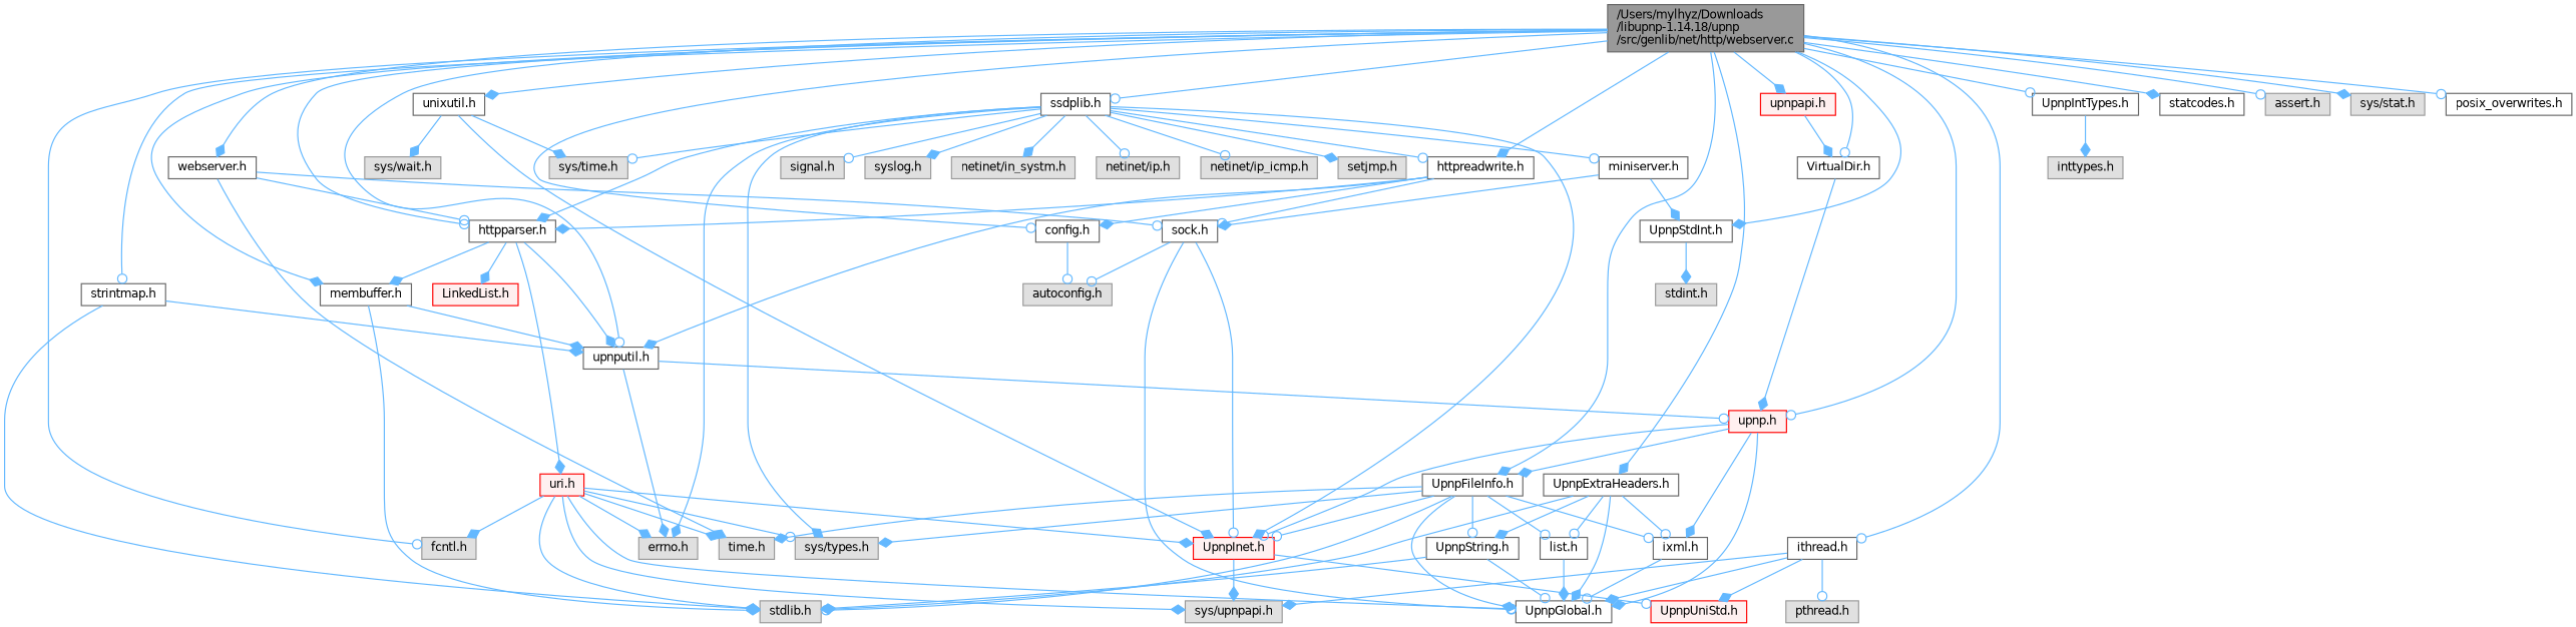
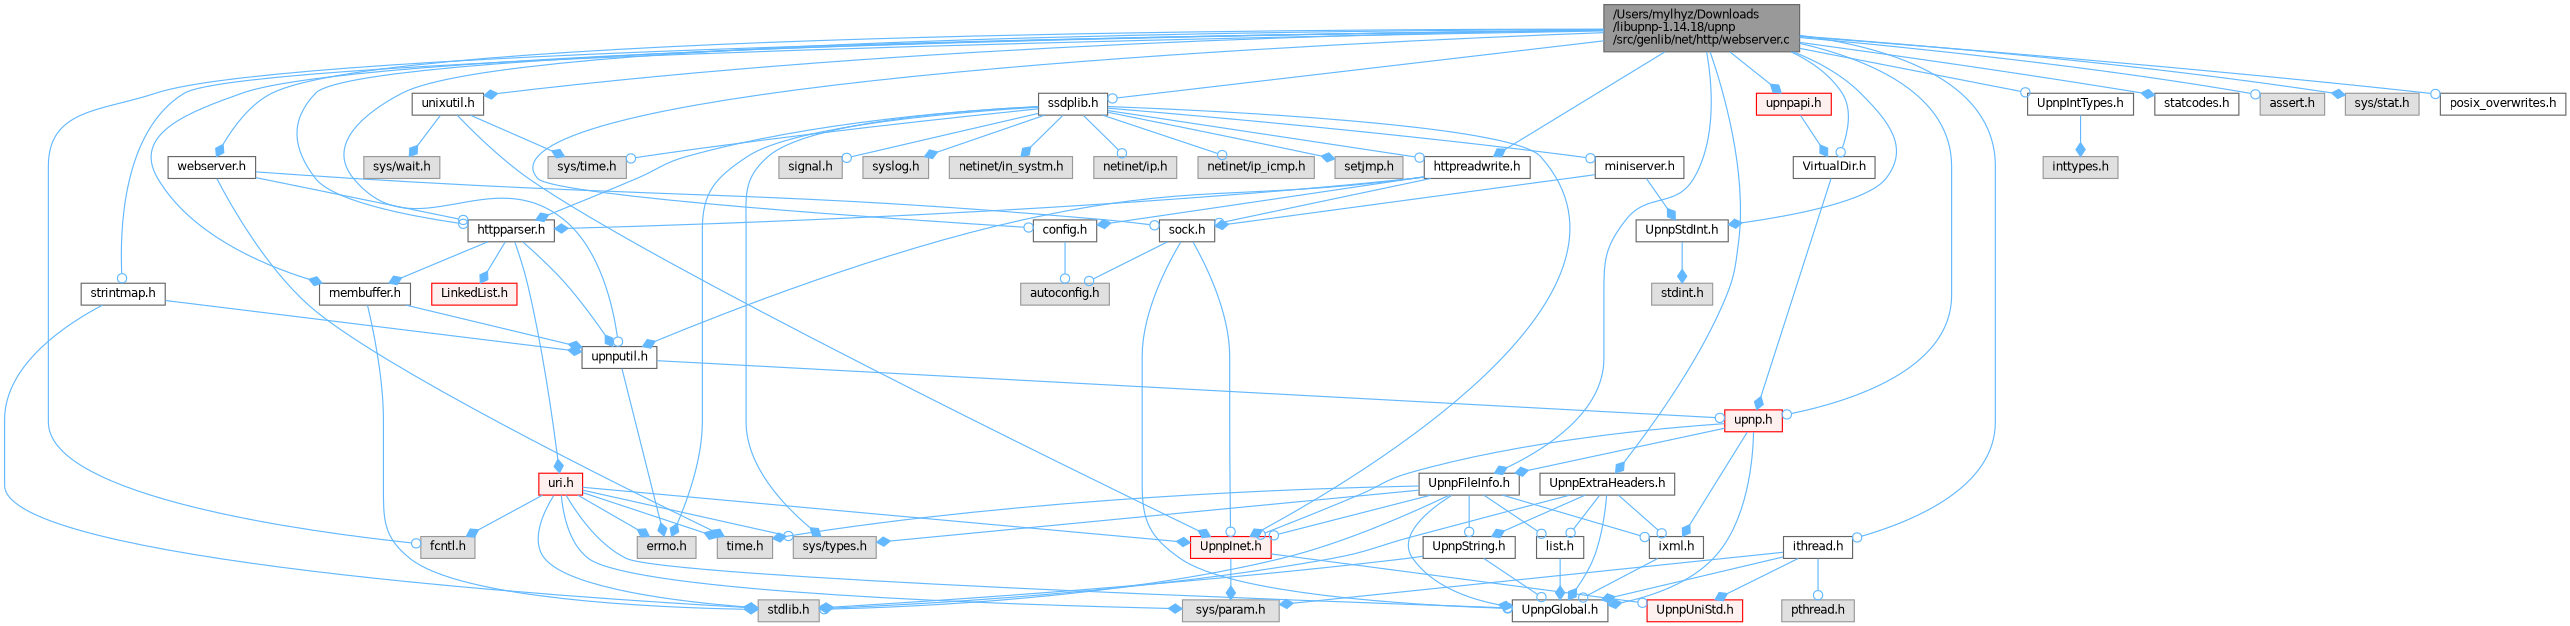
  digraph {
    node [color=grey40 fillcolor=white fontname=Helvetica fontsize=10 shape=box style=filled]
    edge [arrowhead=diamond color=steelblue1 fontname=Helvetica fontsize=10 labelfontname=Helvetica labelfontsize=10 style=solid]
    n1 [color=gray40 fillcolor=grey60 fontcolor=black height=0.2 label="/Users/mylhyz/Downloads\l/libupnp-1.14.18/upnp\l/src/genlib/net/http/webserver.c" width=0.4]
    n2 [height=0.2 label="config.h" width=0.4]
    n3 [height=0.2 label="webserver.h" width=0.4]
    n4 [height=0.2 label="httpparser.h" width=0.4]
    n5 [height=0.2 label="membuffer.h" width=0.4]
    n6 [height=0.2 label="upnputil.h" width=0.4]
    n7 [color=red fillcolor="#FFF0F0" height=0.2 label="upnp.h" width=0.4]
    n8 [height=0.2 label="UpnpFileInfo.h" width=0.4]
    n9 [color=grey60 fillcolor="#E0E0E0" height=0.2 label="fcntl.h" width=0.4]
    n10 [height=0.2 label="UpnpExtraHeaders.h" width=0.4]
    n11 [height=0.2 label="UpnpIntTypes.h" width=0.4]
    n12 [height=0.2 label="UpnpStdInt.h" width=0.4]
    n13 [height=0.2 label="VirtualDir.h" width=0.4]
    n14 [height=0.2 label="httpreadwrite.h" width=0.4]
    n15 [height=0.2 label="ithread.h" width=0.4]
    n16 [height=0.2 label="ssdplib.h" width=0.4]
    n17 [height=0.2 label="statcodes.h" width=0.4]
    n18 [height=0.2 label="strintmap.h" width=0.4]
    n19 [height=0.2 label="unixutil.h" width=0.4]
    n20 [color=red fillcolor="#FFF0F0" height=0.2 label="upnpapi.h" width=0.4]
    n21 [color=grey60 fillcolor="#E0E0E0" height=0.2 label="assert.h" width=0.4]
    n22 [color=grey60 fillcolor="#E0E0E0" height=0.2 label="sys/stat.h" width=0.4]
    n23 [height=0.2 label="posix_overwrites.h" width=0.4]
    n24 [color=grey60 fillcolor="#E0E0E0" height=0.2 label="autoconfig.h" width=0.4]
    n25 [color=grey60 fillcolor="#E0E0E0" height=0.2 label="time.h" width=0.4]
    n26 [height=0.2 label="sock.h" width=0.4]
    n27 [color=red fillcolor="#FFF0F0" height=0.2 label="LinkedList.h" width=0.4]
    n28 [color=red fillcolor="#FFF0F0" height=0.2 label="uri.h" width=0.4]
    n29 [color=grey60 fillcolor="#E0E0E0" height=0.2 label="stdlib.h" width=0.4]
    n30 [color=grey60 fillcolor="#E0E0E0" height=0.2 label="errno.h" width=0.4]
    n31 [height=0.2 label="UpnpGlobal.h" width=0.4]
    n32 [color=red fillcolor="#FFF0F0" height=0.2 label="UpnpInet.h" width=0.4]
    n33 [height=0.2 label="ixml.h" width=0.4]
    n34 [height=0.2 label="UpnpString.h" width=0.4]
    n35 [height=0.2 label="list.h" width=0.4]
    n36 [color=grey60 fillcolor="#E0E0E0" height=0.2 label="sys/types.h" width=0.4]
    n37 [color=grey60 fillcolor="#E0E0E0" height=0.2 label="inttypes.h" width=0.4]
    n38 [color=grey60 fillcolor="#E0E0E0" height=0.2 label="stdint.h" width=0.4]
    n39 [color=red fillcolor="#FFF0F0" height=0.2 label="UpnpUniStd.h" width=0.4]
-   n40 [color=grey60 fillcolor="#E0E0E0" height=0.2 label="sys/upnpapi.h" width=0.4]
+   n40 [color=grey60 fillcolor="#E0E0E0" height=0.2 label="sys/param.h" width=0.4]
    n41 [color=grey60 fillcolor="#E0E0E0" height=0.2 label="pthread.h" width=0.4]
    n42 [height=0.2 label="miniserver.h" width=0.4]
    n43 [color=grey60 fillcolor="#E0E0E0" height=0.2 label="setjmp.h" width=0.4]
    n44 [color=grey60 fillcolor="#E0E0E0" height=0.2 label="signal.h" width=0.4]
    n45 [color=grey60 fillcolor="#E0E0E0" height=0.2 label="syslog.h" width=0.4]
    n46 [color=grey60 fillcolor="#E0E0E0" height=0.2 label="netinet/in_systm.h" width=0.4]
    n47 [color=grey60 fillcolor="#E0E0E0" height=0.2 label="netinet/ip.h" width=0.4]
    n48 [color=grey60 fillcolor="#E0E0E0" height=0.2 label="netinet/ip_icmp.h" width=0.4]
    n49 [color=grey60 fillcolor="#E0E0E0" height=0.2 label="sys/time.h" width=0.4]
    n50 [color=grey60 fillcolor="#E0E0E0" height=0.2 label="sys/wait.h" width=0.4]
    n1 -> n2 [arrowhead=odot]
    n1 -> n3
    n1 -> n4 [arrowhead=odot]
    n1 -> n5
    n1 -> n6 [arrowhead=odot]
    n1 -> n7 [arrowhead=odot]
    n1 -> n8
    n1 -> n9 [arrowhead=odot]
    n1 -> n10
    n1 -> n11 [arrowhead=odot]
    n1 -> n12
    n1 -> n13 [arrowhead=odot]
    n1 -> n14
    n1 -> n15 [arrowhead=odot]
    n1 -> n16 [arrowhead=odot]
    n1 -> n17
    n1 -> n18 [arrowhead=odot]
    n1 -> n19
    n1 -> n20
    n1 -> n21 [arrowhead=odot]
    n1 -> n22
    n1 -> n23 [arrowhead=odot]
    n2 -> n24 [arrowhead=odot]
    n3 -> n4 [arrowhead=odot]
    n3 -> n25
    n3 -> n26 [arrowhead=odot]
    n4 -> n5
    n4 -> n6
    n4 -> n27
    n4 -> n28
    n5 -> n6
    n5 -> n29
    n6 -> n7 [arrowhead=odot]
    n6 -> n30
    n7 -> n8
    n7 -> n31
    n7 -> n32 [arrowhead=odot]
    n7 -> n33
    n8 -> n25
    n8 -> n29 [arrowhead=odot]
    n8 -> n31
    n8 -> n32 [arrowhead=odot]
    n8 -> n33 [arrowhead=odot]
    n8 -> n34 [arrowhead=odot]
    n8 -> n35 [arrowhead=odot]
    n8 -> n36
    n10 -> n29
    n10 -> n31
    n10 -> n33 [arrowhead=odot]
    n10 -> n34
    n10 -> n35 [arrowhead=odot]
    n11 -> n37
    n12 -> n38
    n13 -> n7
    n14 -> n2
    n14 -> n4
    n14 -> n6
    n14 -> n26 [arrowhead=odot]
    n15 -> n31
    n15 -> n39
    n15 -> n40
    n15 -> n41 [arrowhead=odot]
    n16 -> n4
    n16 -> n14 [arrowhead=odot]
    n16 -> n30
    n16 -> n32
    n16 -> n36
    n16 -> n42 [arrowhead=odot]
    n16 -> n43
    n16 -> n44 [arrowhead=odot]
    n16 -> n45
    n16 -> n46
    n16 -> n47 [arrowhead=odot]
    n16 -> n48 [arrowhead=odot]
    n16 -> n49 [arrowhead=odot]
    n18 -> n6
    n18 -> n29
    n19 -> n32
    n19 -> n49
    n19 -> n50
    n20 -> n13
    n26 -> n24 [arrowhead=odot]
    n26 -> n31 [arrowhead=odot]
    n26 -> n32 [arrowhead=odot]
    n28 -> n9
    n28 -> n25
    n28 -> n29
    n28 -> n30
    n28 -> n31 [arrowhead=odot]
    n28 -> n32
    n28 -> n36 [arrowhead=odot]
    n28 -> n40
    n32 -> n39 [arrowhead=odot]
    n32 -> n40
    n33 -> n31 [arrowhead=odot]
    n34 -> n29
    n34 -> n31 [arrowhead=odot]
    n35 -> n31
    n42 -> n12
    n42 -> n26
  }
